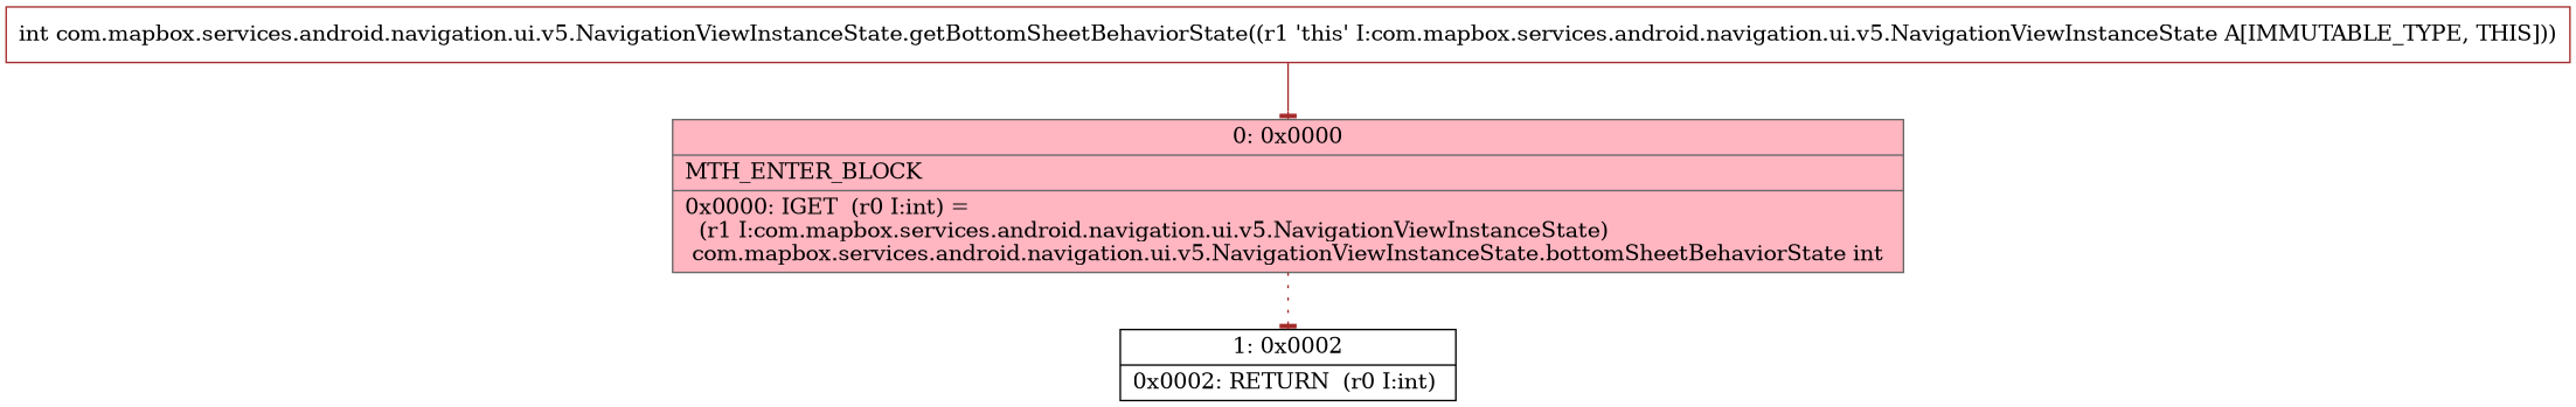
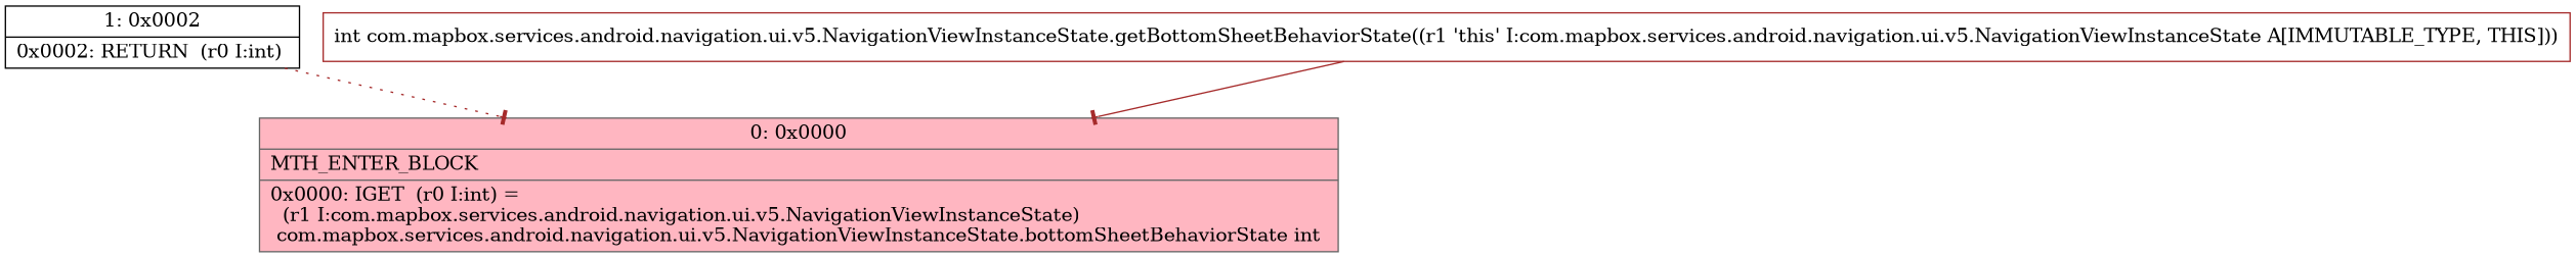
  digraph {
    node [shape=record style=filled fillcolor=white]
    edge [color=brown arrowhead=tee]
    n1 [label="{0\:\ 0x0000|MTH_ENTER_BLOCK\l|0x0000: IGET  (r0 I:int) = \l  (r1 I:com.mapbox.services.android.navigation.ui.v5.NavigationViewInstanceState)\l com.mapbox.services.android.navigation.ui.v5.NavigationViewInstanceState.bottomSheetBehaviorState int \l}" fillcolor=lightpink color=gray40]
    n2 [label="{1\:\ 0x0002|0x0002: RETURN  (r0 I:int) \l}" color=black]
    n3 [label="{int com.mapbox.services.android.navigation.ui.v5.NavigationViewInstanceState.getBottomSheetBehaviorState((r1 'this' I:com.mapbox.services.android.navigation.ui.v5.NavigationViewInstanceState A[IMMUTABLE_TYPE, THIS])) }" color=brown]
-   n1 -> n2 [style=dotted]
+   n2 -> n1 [style=dotted]
    n3 -> n1 [style=solid]
  }
